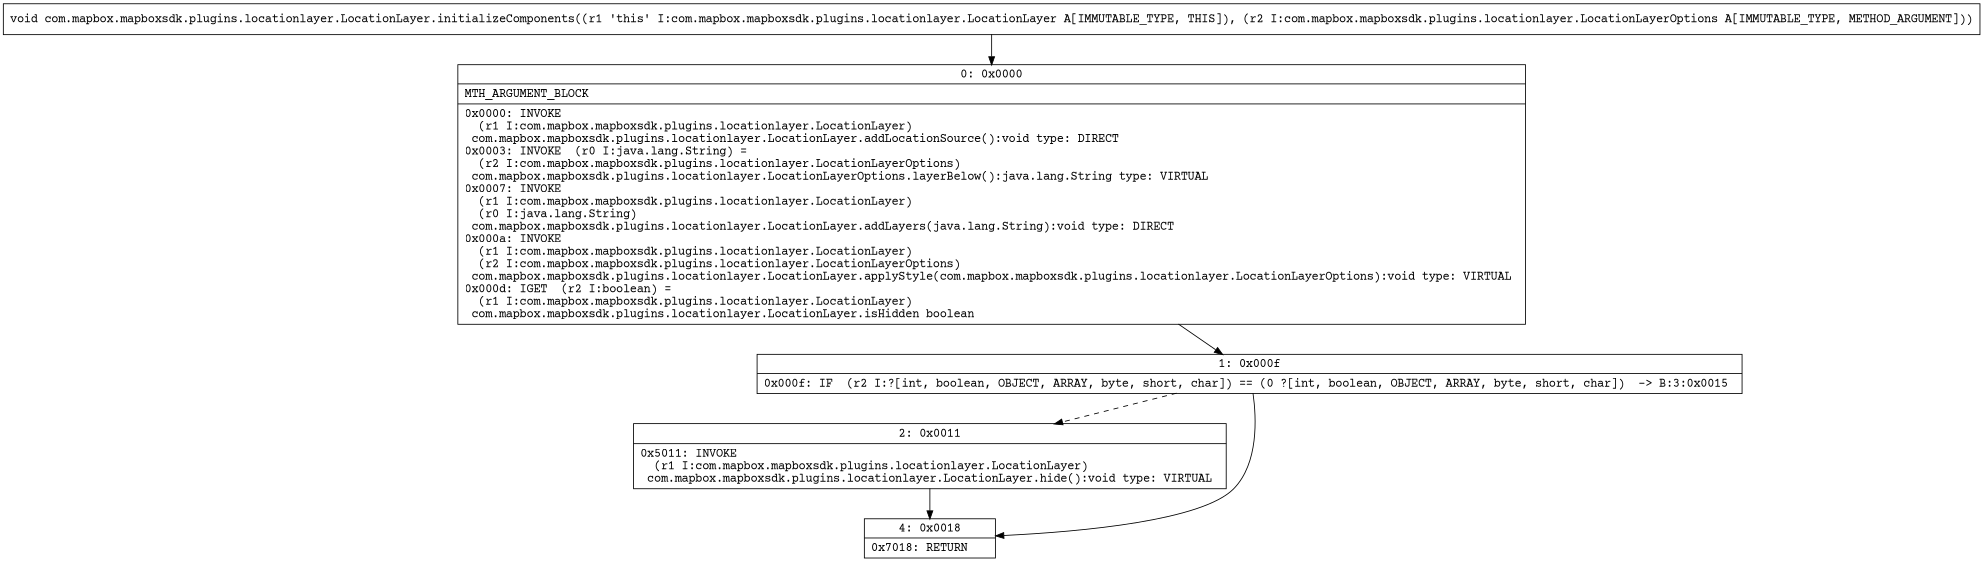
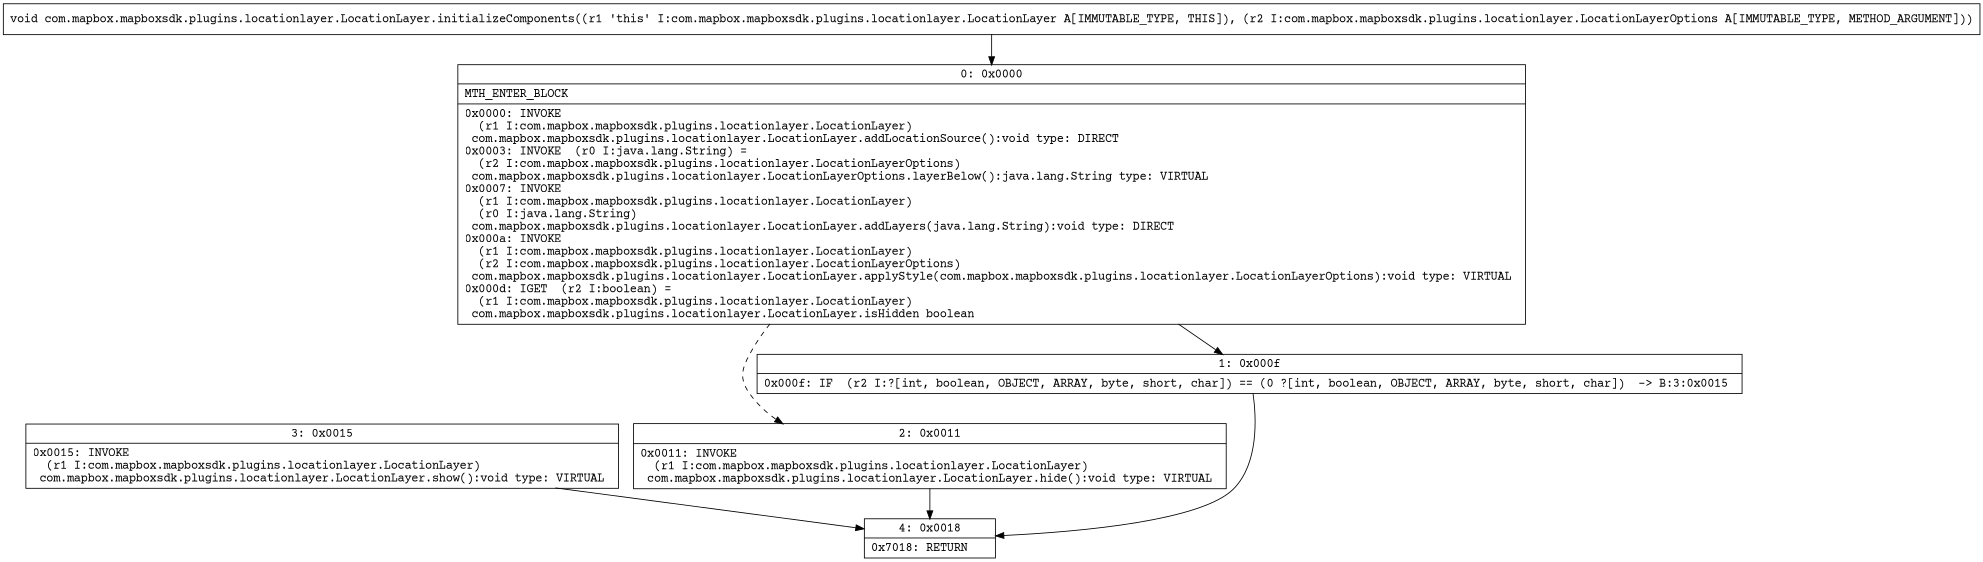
  digraph {
    fontname="Courier Prime"
    node [fontname="Courier Prime" shape=record]
    edge [fontname="Courier Prime"]
-   n1 [label="{0\:\ 0x0000|MTH_ARGUMENT_BLOCK\l|0x0000: INVOKE  \l  (r1 I:com.mapbox.mapboxsdk.plugins.locationlayer.LocationLayer)\l com.mapbox.mapboxsdk.plugins.locationlayer.LocationLayer.addLocationSource():void type: DIRECT \l0x0003: INVOKE  (r0 I:java.lang.String) = \l  (r2 I:com.mapbox.mapboxsdk.plugins.locationlayer.LocationLayerOptions)\l com.mapbox.mapboxsdk.plugins.locationlayer.LocationLayerOptions.layerBelow():java.lang.String type: VIRTUAL \l0x0007: INVOKE  \l  (r1 I:com.mapbox.mapboxsdk.plugins.locationlayer.LocationLayer)\l  (r0 I:java.lang.String)\l com.mapbox.mapboxsdk.plugins.locationlayer.LocationLayer.addLayers(java.lang.String):void type: DIRECT \l0x000a: INVOKE  \l  (r1 I:com.mapbox.mapboxsdk.plugins.locationlayer.LocationLayer)\l  (r2 I:com.mapbox.mapboxsdk.plugins.locationlayer.LocationLayerOptions)\l com.mapbox.mapboxsdk.plugins.locationlayer.LocationLayer.applyStyle(com.mapbox.mapboxsdk.plugins.locationlayer.LocationLayerOptions):void type: VIRTUAL \l0x000d: IGET  (r2 I:boolean) = \l  (r1 I:com.mapbox.mapboxsdk.plugins.locationlayer.LocationLayer)\l com.mapbox.mapboxsdk.plugins.locationlayer.LocationLayer.isHidden boolean \l}"]
+   n1 [label="{0\:\ 0x0000|MTH_ENTER_BLOCK\l|0x0000: INVOKE  \l  (r1 I:com.mapbox.mapboxsdk.plugins.locationlayer.LocationLayer)\l com.mapbox.mapboxsdk.plugins.locationlayer.LocationLayer.addLocationSource():void type: DIRECT \l0x0003: INVOKE  (r0 I:java.lang.String) = \l  (r2 I:com.mapbox.mapboxsdk.plugins.locationlayer.LocationLayerOptions)\l com.mapbox.mapboxsdk.plugins.locationlayer.LocationLayerOptions.layerBelow():java.lang.String type: VIRTUAL \l0x0007: INVOKE  \l  (r1 I:com.mapbox.mapboxsdk.plugins.locationlayer.LocationLayer)\l  (r0 I:java.lang.String)\l com.mapbox.mapboxsdk.plugins.locationlayer.LocationLayer.addLayers(java.lang.String):void type: DIRECT \l0x000a: INVOKE  \l  (r1 I:com.mapbox.mapboxsdk.plugins.locationlayer.LocationLayer)\l  (r2 I:com.mapbox.mapboxsdk.plugins.locationlayer.LocationLayerOptions)\l com.mapbox.mapboxsdk.plugins.locationlayer.LocationLayer.applyStyle(com.mapbox.mapboxsdk.plugins.locationlayer.LocationLayerOptions):void type: VIRTUAL \l0x000d: IGET  (r2 I:boolean) = \l  (r1 I:com.mapbox.mapboxsdk.plugins.locationlayer.LocationLayer)\l com.mapbox.mapboxsdk.plugins.locationlayer.LocationLayer.isHidden boolean \l}"]
    n2 [label="{1\:\ 0x000f|0x000f: IF  (r2 I:?[int, boolean, OBJECT, ARRAY, byte, short, char]) == (0 ?[int, boolean, OBJECT, ARRAY, byte, short, char])  \-\> B:3:0x0015 \l}"]
-   n3 [label="{2\:\ 0x0011|0x5011: INVOKE  \l  (r1 I:com.mapbox.mapboxsdk.plugins.locationlayer.LocationLayer)\l com.mapbox.mapboxsdk.plugins.locationlayer.LocationLayer.hide():void type: VIRTUAL \l}"]
+   n3 [label="{2\:\ 0x0011|0x0011: INVOKE  \l  (r1 I:com.mapbox.mapboxsdk.plugins.locationlayer.LocationLayer)\l com.mapbox.mapboxsdk.plugins.locationlayer.LocationLayer.hide():void type: VIRTUAL \l}"]
    n4 [label="{4\:\ 0x0018|0x7018: RETURN   \l}"]
+   n5 [label="{3\:\ 0x0015|0x0015: INVOKE  \l  (r1 I:com.mapbox.mapboxsdk.plugins.locationlayer.LocationLayer)\l com.mapbox.mapboxsdk.plugins.locationlayer.LocationLayer.show():void type: VIRTUAL \l}"]
    n6 [label="{void com.mapbox.mapboxsdk.plugins.locationlayer.LocationLayer.initializeComponents((r1 'this' I:com.mapbox.mapboxsdk.plugins.locationlayer.LocationLayer A[IMMUTABLE_TYPE, THIS]), (r2 I:com.mapbox.mapboxsdk.plugins.locationlayer.LocationLayerOptions A[IMMUTABLE_TYPE, METHOD_ARGUMENT])) }"]
    n1 -> n2
-   n2 -> n3 [style=dashed]
+   n1 -> n3 [style=dashed]
    n2 -> n4
    n3 -> n4
+   n5 -> n4
    n6 -> n1
  }
